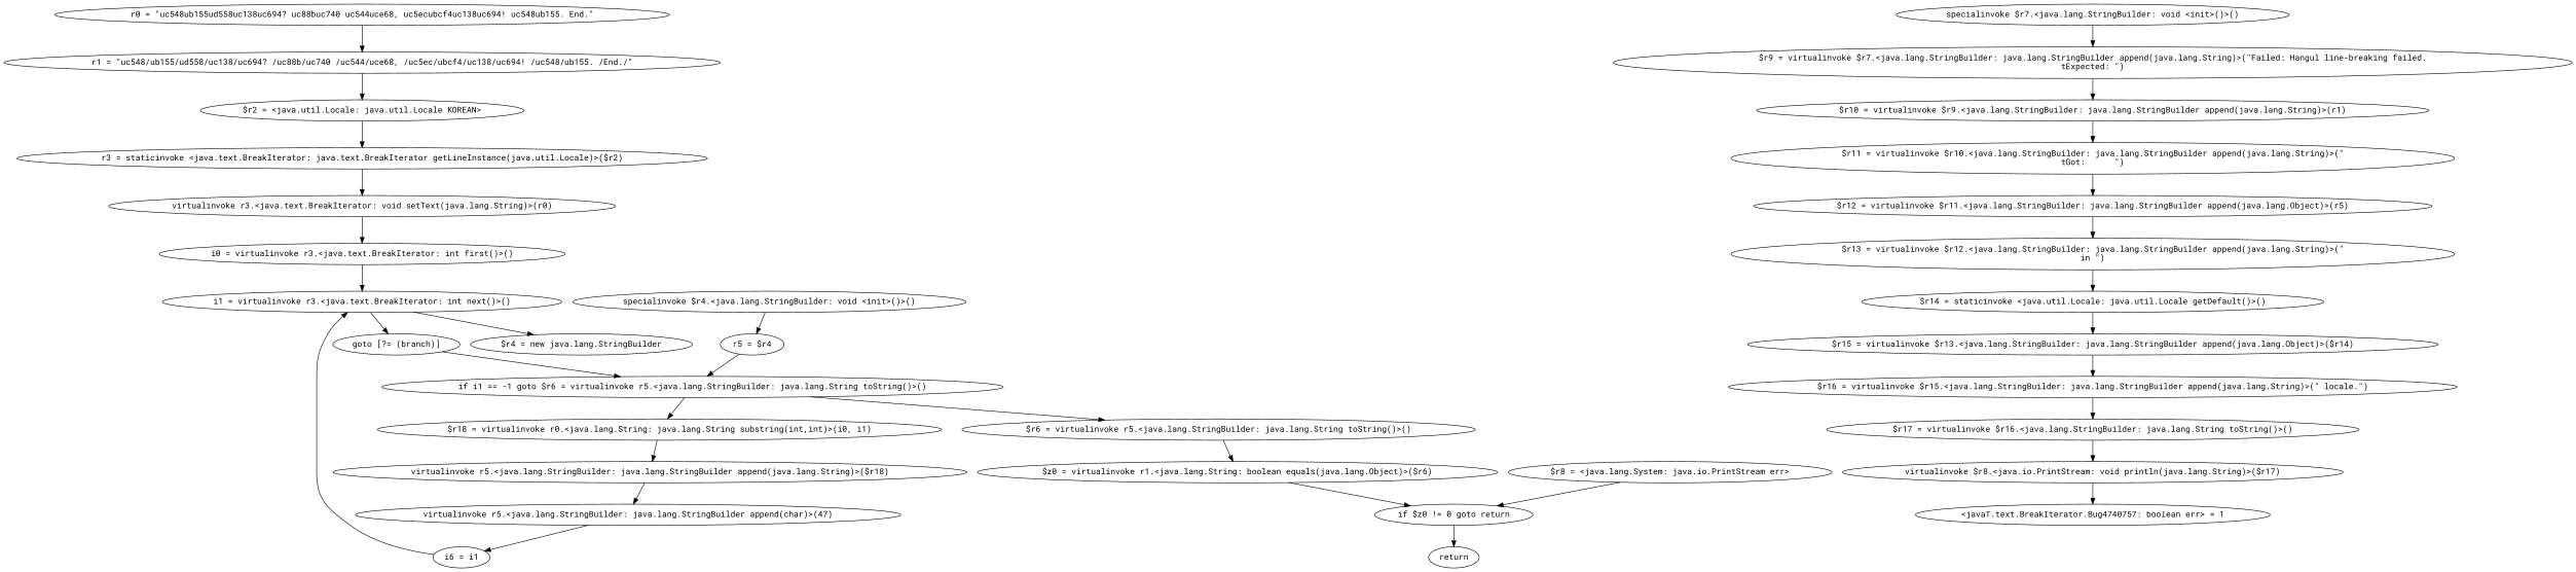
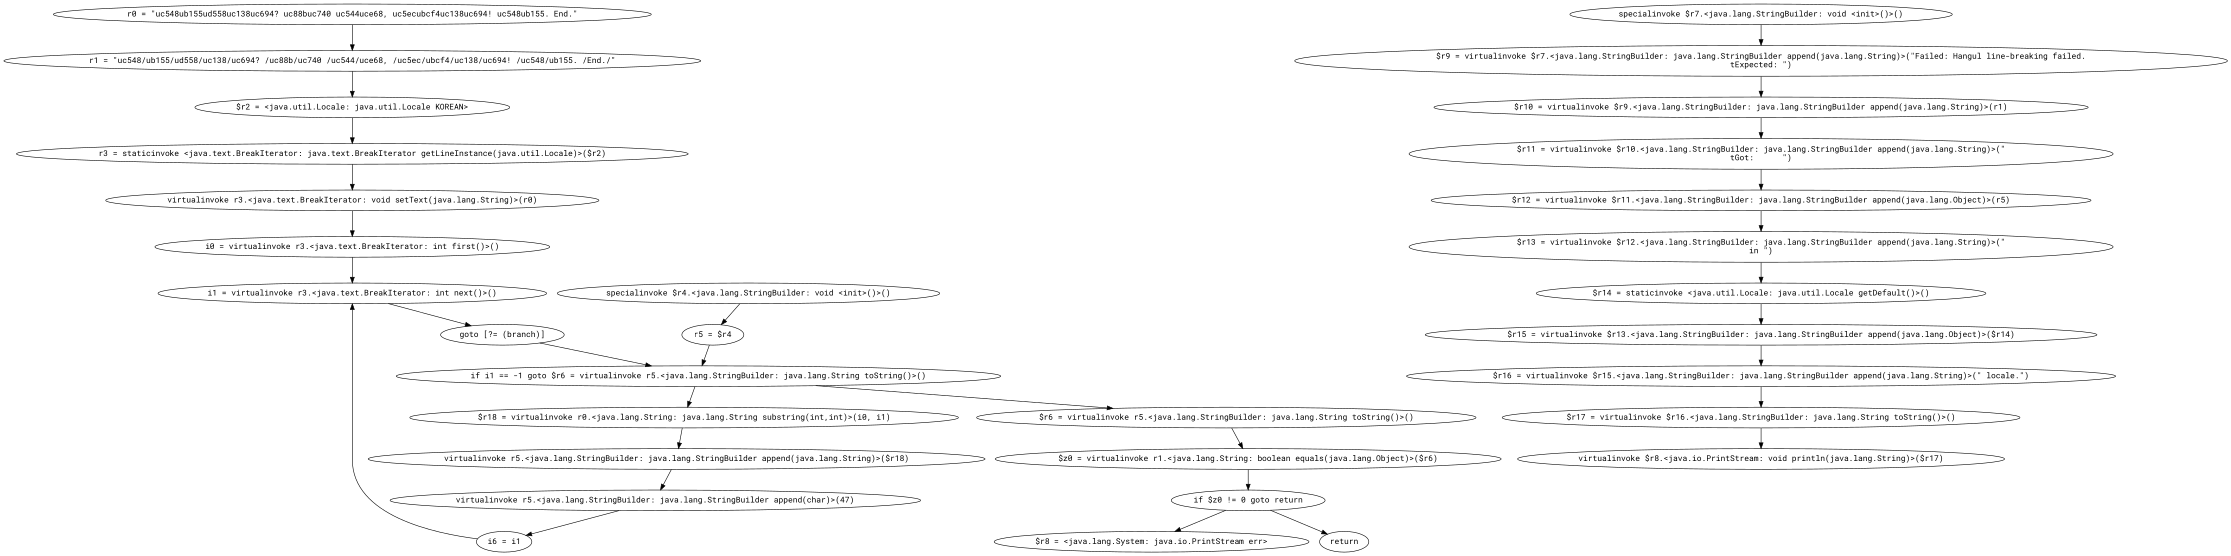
  digraph {
    fontname="Roboto Mono"
    node [fontname="Roboto Mono"]
    edge [fontname="Roboto Mono"]
    "r0 = \"\uc548\ub155\ud558\uc138\uc694? \uc88b\uc740 \uc544\uce68, \uc5ec\ubcf4\uc138\uc694! \uc548\ub155. End.\""
    "r1 = \"\uc548/\ub155/\ud558/\uc138/\uc694? /\uc88b/\uc740 /\uc544/\uce68, /\uc5ec/\ubcf4/\uc138/\uc694! /\uc548/\ub155. /End./\""
    "$r2 = <java.util.Locale: java.util.Locale KOREAN>"
    "r3 = staticinvoke <java.text.BreakIterator: java.text.BreakIterator getLineInstance(java.util.Locale)>($r2)"
    "virtualinvoke r3.<java.text.BreakIterator: void setText(java.lang.String)>(r0)"
    "i0 = virtualinvoke r3.<java.text.BreakIterator: int first()>()"
    "i1 = virtualinvoke r3.<java.text.BreakIterator: int next()>()"
-   "$r4 = new java.lang.StringBuilder"
    "goto [?= (branch)]"
    "if i1 == -1 goto $r6 = virtualinvoke r5.<java.lang.StringBuilder: java.lang.String toString()>()"
    "specialinvoke $r4.<java.lang.StringBuilder: void <init>()>()"
    "r5 = $r4"
    "$r18 = virtualinvoke r0.<java.lang.String: java.lang.String substring(int,int)>(i0, i1)"
    "$r6 = virtualinvoke r5.<java.lang.StringBuilder: java.lang.String toString()>()"
    "virtualinvoke r5.<java.lang.StringBuilder: java.lang.StringBuilder append(java.lang.String)>($r18)"
    "$z0 = virtualinvoke r1.<java.lang.String: boolean equals(java.lang.Object)>($r6)"
    "virtualinvoke r5.<java.lang.StringBuilder: java.lang.StringBuilder append(char)>(47)"
    n18 [label="i6 = i1"]
    "if $z0 != 0 goto return"
    "$r8 = <java.lang.System: java.io.PrintStream err>"
    return
    "specialinvoke $r7.<java.lang.StringBuilder: void <init>()>()"
    "$r9 = virtualinvoke $r7.<java.lang.StringBuilder: java.lang.StringBuilder append(java.lang.String)>(\"Failed: Hangul line-breaking failed.\n\tExpected: \")"
    "$r10 = virtualinvoke $r9.<java.lang.StringBuilder: java.lang.StringBuilder append(java.lang.String)>(r1)"
    "$r11 = virtualinvoke $r10.<java.lang.StringBuilder: java.lang.StringBuilder append(java.lang.String)>(\"\n\tGot:      \")"
    "$r12 = virtualinvoke $r11.<java.lang.StringBuilder: java.lang.StringBuilder append(java.lang.Object)>(r5)"
    "$r13 = virtualinvoke $r12.<java.lang.StringBuilder: java.lang.StringBuilder append(java.lang.String)>(\"\nin \")"
    "$r14 = staticinvoke <java.util.Locale: java.util.Locale getDefault()>()"
    "$r15 = virtualinvoke $r13.<java.lang.StringBuilder: java.lang.StringBuilder append(java.lang.Object)>($r14)"
    "$r16 = virtualinvoke $r15.<java.lang.StringBuilder: java.lang.StringBuilder append(java.lang.String)>(\" locale.\")"
    "$r17 = virtualinvoke $r16.<java.lang.StringBuilder: java.lang.String toString()>()"
    "virtualinvoke $r8.<java.io.PrintStream: void println(java.lang.String)>($r17)"
-   "<javaT.text.BreakIterator.Bug4740757: boolean err> = 1"
    "r0 = \"\uc548\ub155\ud558\uc138\uc694? \uc88b\uc740 \uc544\uce68, \uc5ec\ubcf4\uc138\uc694! \uc548\ub155. End.\"" -> "r1 = \"\uc548/\ub155/\ud558/\uc138/\uc694? /\uc88b/\uc740 /\uc544/\uce68, /\uc5ec/\ubcf4/\uc138/\uc694! /\uc548/\ub155. /End./\""
    "r1 = \"\uc548/\ub155/\ud558/\uc138/\uc694? /\uc88b/\uc740 /\uc544/\uce68, /\uc5ec/\ubcf4/\uc138/\uc694! /\uc548/\ub155. /End./\"" -> "$r2 = <java.util.Locale: java.util.Locale KOREAN>"
    "$r2 = <java.util.Locale: java.util.Locale KOREAN>" -> "r3 = staticinvoke <java.text.BreakIterator: java.text.BreakIterator getLineInstance(java.util.Locale)>($r2)"
    "r3 = staticinvoke <java.text.BreakIterator: java.text.BreakIterator getLineInstance(java.util.Locale)>($r2)" -> "virtualinvoke r3.<java.text.BreakIterator: void setText(java.lang.String)>(r0)"
    "virtualinvoke r3.<java.text.BreakIterator: void setText(java.lang.String)>(r0)" -> "i0 = virtualinvoke r3.<java.text.BreakIterator: int first()>()"
    "i0 = virtualinvoke r3.<java.text.BreakIterator: int first()>()" -> "i1 = virtualinvoke r3.<java.text.BreakIterator: int next()>()"
-   "i1 = virtualinvoke r3.<java.text.BreakIterator: int next()>()" -> "$r4 = new java.lang.StringBuilder"
    "i1 = virtualinvoke r3.<java.text.BreakIterator: int next()>()" -> "goto [?= (branch)]"
    "goto [?= (branch)]" -> "if i1 == -1 goto $r6 = virtualinvoke r5.<java.lang.StringBuilder: java.lang.String toString()>()"
    "if i1 == -1 goto $r6 = virtualinvoke r5.<java.lang.StringBuilder: java.lang.String toString()>()" -> "$r18 = virtualinvoke r0.<java.lang.String: java.lang.String substring(int,int)>(i0, i1)"
    "if i1 == -1 goto $r6 = virtualinvoke r5.<java.lang.StringBuilder: java.lang.String toString()>()" -> "$r6 = virtualinvoke r5.<java.lang.StringBuilder: java.lang.String toString()>()"
    "specialinvoke $r4.<java.lang.StringBuilder: void <init>()>()" -> "r5 = $r4"
    "r5 = $r4" -> "if i1 == -1 goto $r6 = virtualinvoke r5.<java.lang.StringBuilder: java.lang.String toString()>()"
    "$r18 = virtualinvoke r0.<java.lang.String: java.lang.String substring(int,int)>(i0, i1)" -> "virtualinvoke r5.<java.lang.StringBuilder: java.lang.StringBuilder append(java.lang.String)>($r18)"
    "$r6 = virtualinvoke r5.<java.lang.StringBuilder: java.lang.String toString()>()" -> "$z0 = virtualinvoke r1.<java.lang.String: boolean equals(java.lang.Object)>($r6)"
    "virtualinvoke r5.<java.lang.StringBuilder: java.lang.StringBuilder append(java.lang.String)>($r18)" -> "virtualinvoke r5.<java.lang.StringBuilder: java.lang.StringBuilder append(char)>(47)"
    "$z0 = virtualinvoke r1.<java.lang.String: boolean equals(java.lang.Object)>($r6)" -> "if $z0 != 0 goto return"
    "virtualinvoke r5.<java.lang.StringBuilder: java.lang.StringBuilder append(char)>(47)" -> n18
    n18 -> "i1 = virtualinvoke r3.<java.text.BreakIterator: int next()>()"
-   "$r8 = <java.lang.System: java.io.PrintStream err>" -> "if $z0 != 0 goto return"
+   "if $z0 != 0 goto return" -> "$r8 = <java.lang.System: java.io.PrintStream err>"
    "if $z0 != 0 goto return" -> return
    "specialinvoke $r7.<java.lang.StringBuilder: void <init>()>()" -> "$r9 = virtualinvoke $r7.<java.lang.StringBuilder: java.lang.StringBuilder append(java.lang.String)>(\"Failed: Hangul line-breaking failed.\n\tExpected: \")"
    "$r9 = virtualinvoke $r7.<java.lang.StringBuilder: java.lang.StringBuilder append(java.lang.String)>(\"Failed: Hangul line-breaking failed.\n\tExpected: \")" -> "$r10 = virtualinvoke $r9.<java.lang.StringBuilder: java.lang.StringBuilder append(java.lang.String)>(r1)"
    "$r10 = virtualinvoke $r9.<java.lang.StringBuilder: java.lang.StringBuilder append(java.lang.String)>(r1)" -> "$r11 = virtualinvoke $r10.<java.lang.StringBuilder: java.lang.StringBuilder append(java.lang.String)>(\"\n\tGot:      \")"
    "$r11 = virtualinvoke $r10.<java.lang.StringBuilder: java.lang.StringBuilder append(java.lang.String)>(\"\n\tGot:      \")" -> "$r12 = virtualinvoke $r11.<java.lang.StringBuilder: java.lang.StringBuilder append(java.lang.Object)>(r5)"
    "$r12 = virtualinvoke $r11.<java.lang.StringBuilder: java.lang.StringBuilder append(java.lang.Object)>(r5)" -> "$r13 = virtualinvoke $r12.<java.lang.StringBuilder: java.lang.StringBuilder append(java.lang.String)>(\"\nin \")"
    "$r13 = virtualinvoke $r12.<java.lang.StringBuilder: java.lang.StringBuilder append(java.lang.String)>(\"\nin \")" -> "$r14 = staticinvoke <java.util.Locale: java.util.Locale getDefault()>()"
    "$r14 = staticinvoke <java.util.Locale: java.util.Locale getDefault()>()" -> "$r15 = virtualinvoke $r13.<java.lang.StringBuilder: java.lang.StringBuilder append(java.lang.Object)>($r14)"
    "$r15 = virtualinvoke $r13.<java.lang.StringBuilder: java.lang.StringBuilder append(java.lang.Object)>($r14)" -> "$r16 = virtualinvoke $r15.<java.lang.StringBuilder: java.lang.StringBuilder append(java.lang.String)>(\" locale.\")"
    "$r16 = virtualinvoke $r15.<java.lang.StringBuilder: java.lang.StringBuilder append(java.lang.String)>(\" locale.\")" -> "$r17 = virtualinvoke $r16.<java.lang.StringBuilder: java.lang.String toString()>()"
    "$r17 = virtualinvoke $r16.<java.lang.StringBuilder: java.lang.String toString()>()" -> "virtualinvoke $r8.<java.io.PrintStream: void println(java.lang.String)>($r17)"
-   "virtualinvoke $r8.<java.io.PrintStream: void println(java.lang.String)>($r17)" -> "<javaT.text.BreakIterator.Bug4740757: boolean err> = 1"
  }
